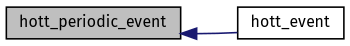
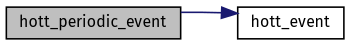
  digraph {
    rankdir=LR
    fontname="Fira Sans"
    node [color=black fontname="Fira Sans" fontsize=10 shape=record style=filled]
    n1 [fillcolor=grey75 fontcolor=black height=0.2 label=hott_periodic_event width=0.4]
    n2 [fillcolor=white height=0.2 label=hott_event width=0.4]
-   n1 -> n2 [color=midnightblue dir=back fontname="Fira Sans" fontsize=10 labelfontname=FreeSans labelfontsize=10 style=solid]
+   n2 -> n1 [color=midnightblue dir=back fontname="Fira Sans" fontsize=10 labelfontname=FreeSans labelfontsize=10 style=solid]
  }
